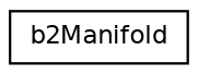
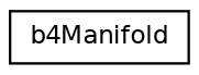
  digraph {
    rankdir=LR
-   n1 [color=black fillcolor=white fontname=Helvetica fontsize=10 height=0.2 label=b2Manifold shape=record style=filled width=0.4]
+   n1 [color=black fillcolor=white fontname=Helvetica fontsize=10 height=0.2 label=b4Manifold shape=record style=filled width=0.4]
  }
